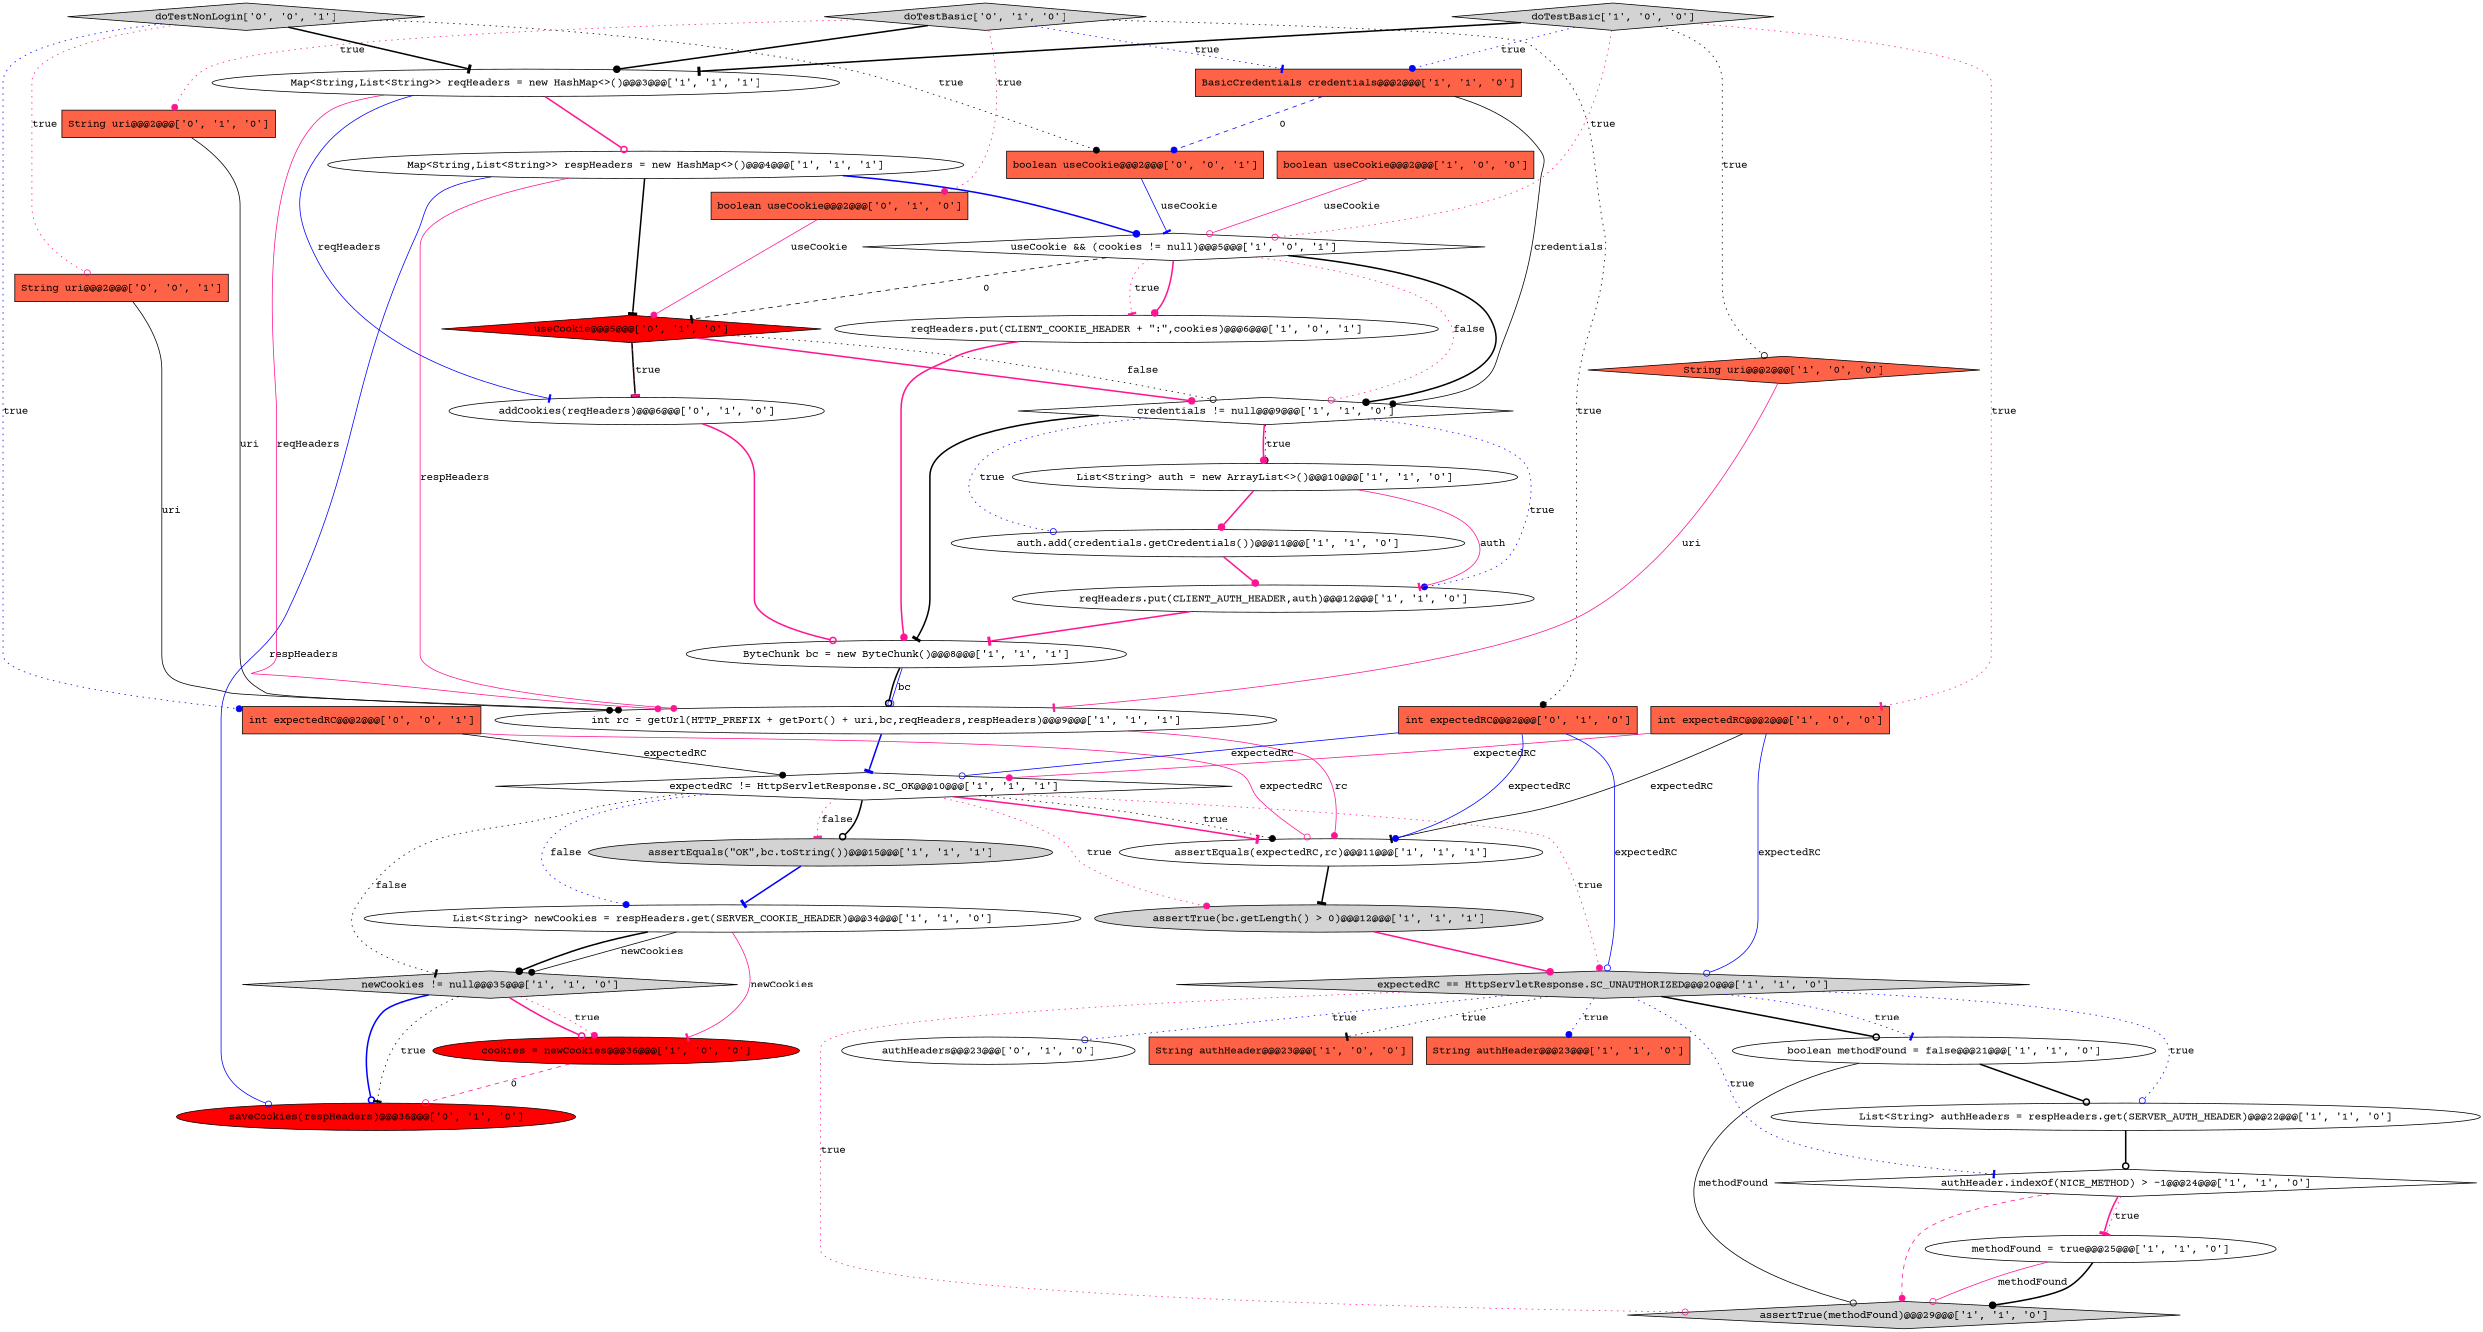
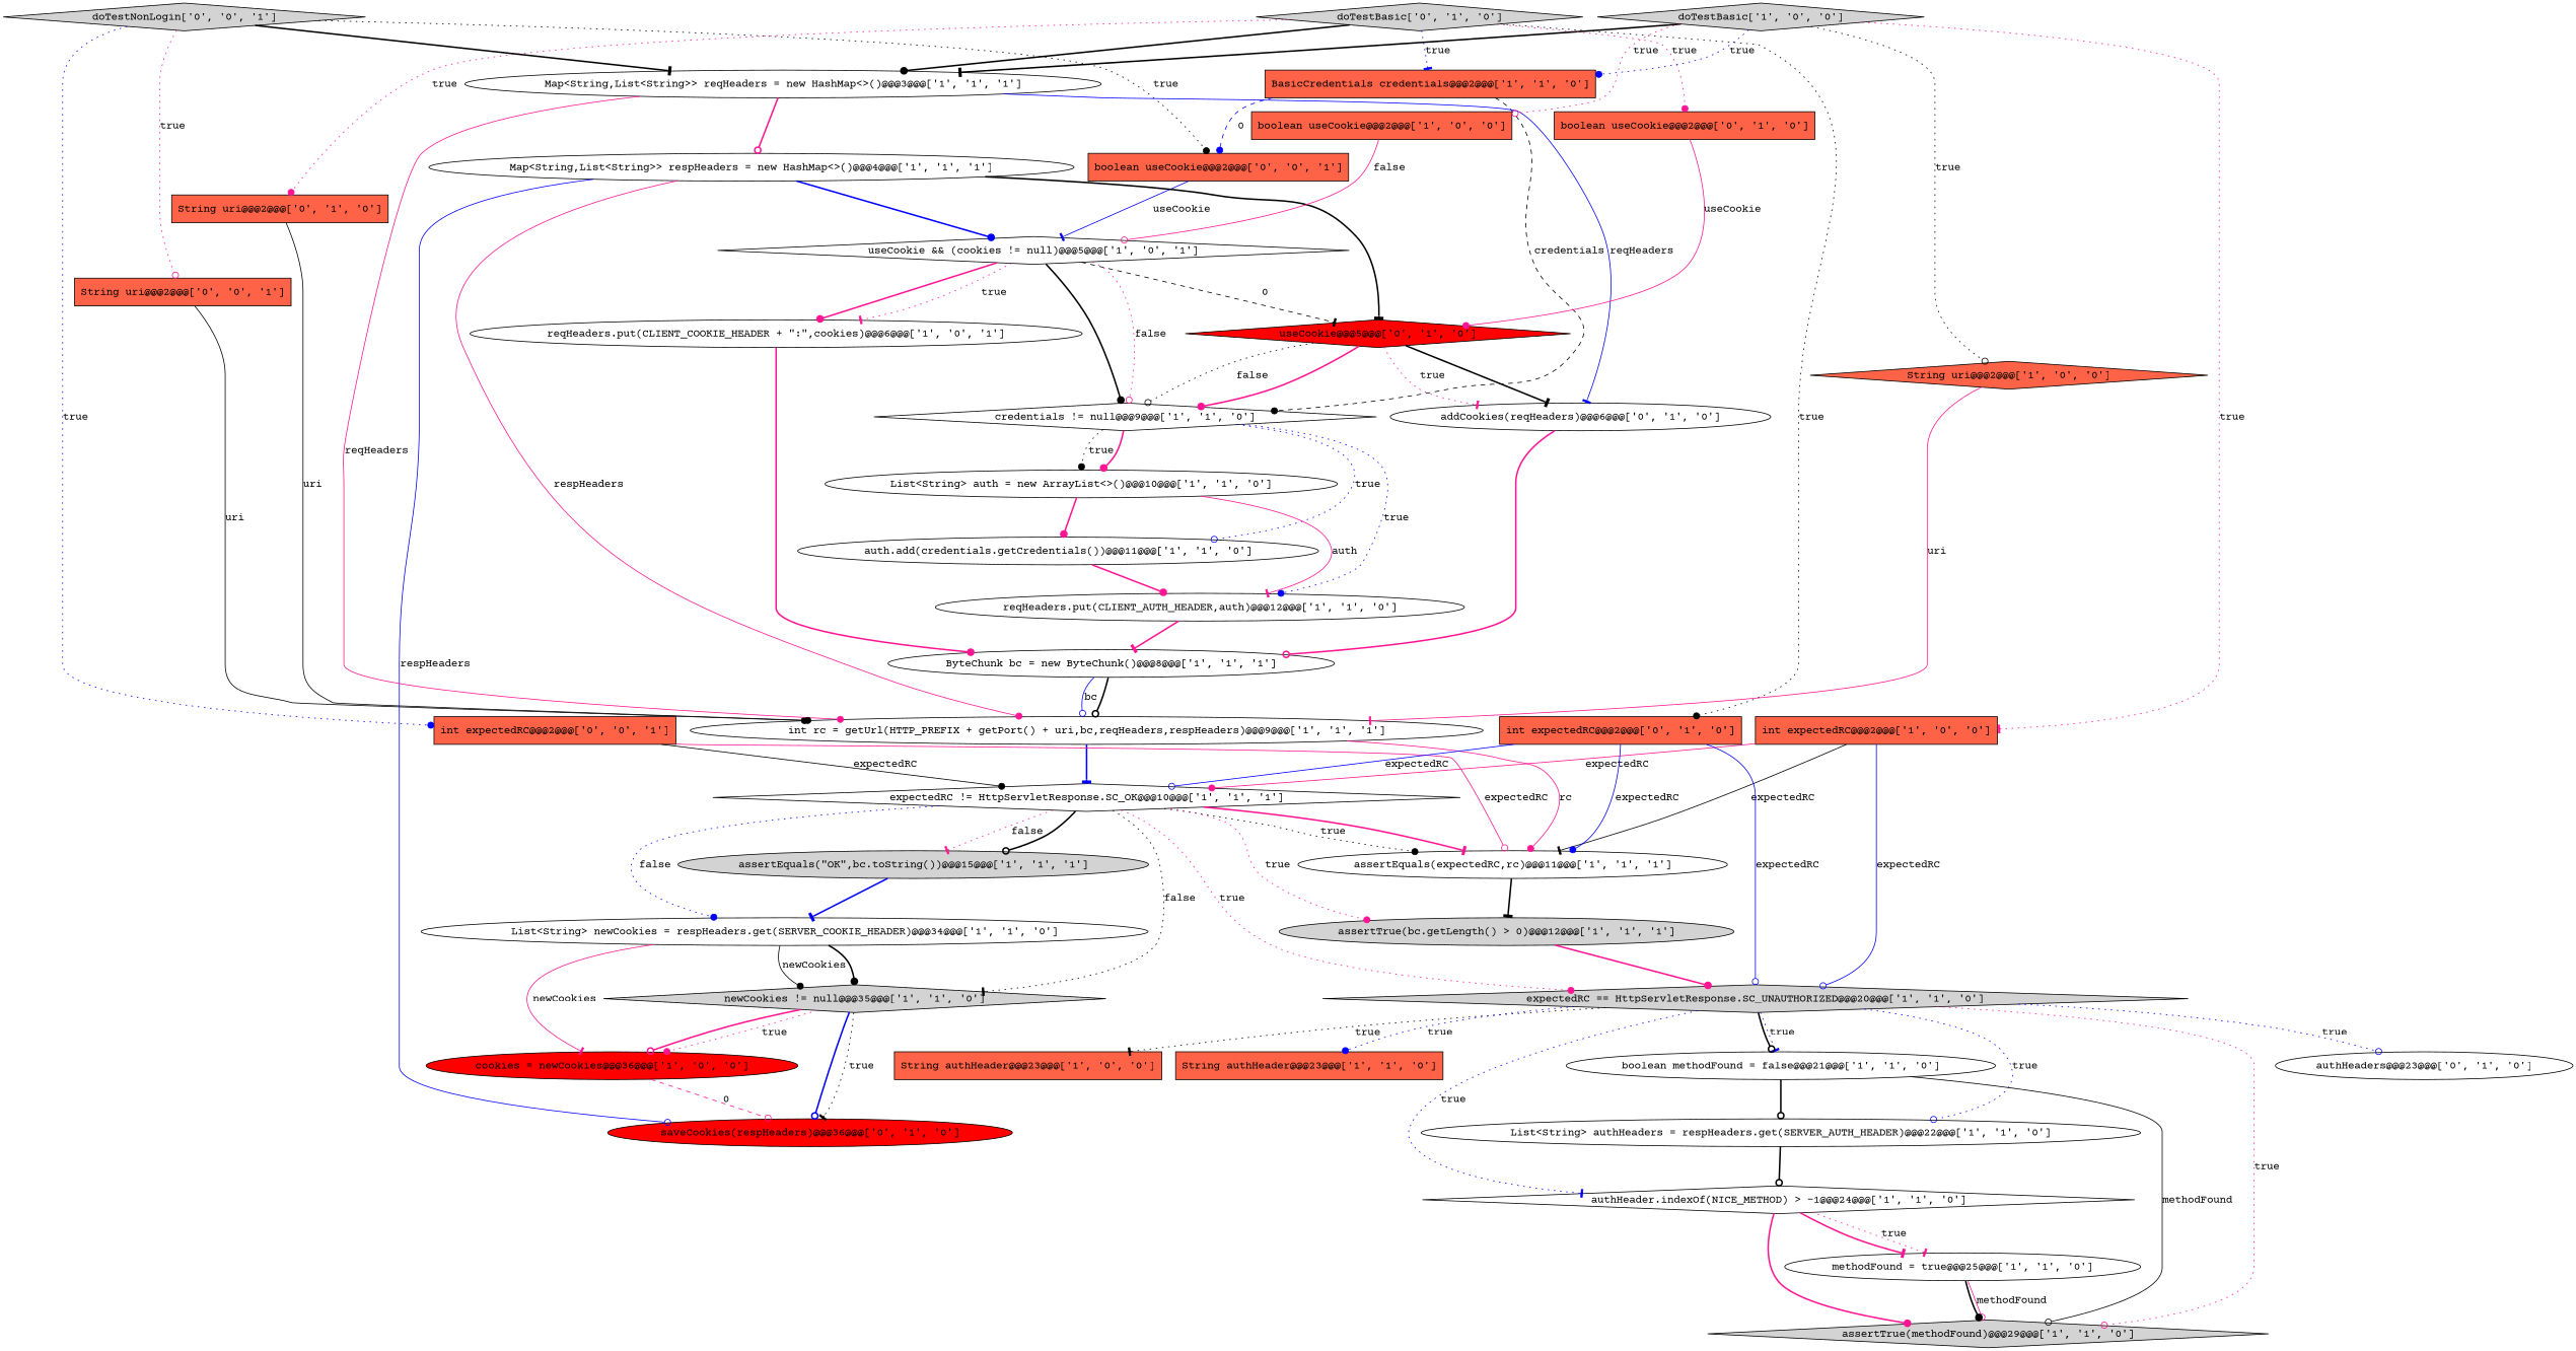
  digraph {
    fontname="Courier Prime"
    node [fillcolor=white fontname="Courier Prime" shape=ellipse style=filled]
    edge [arrowhead=dot color=deeppink fontname="Courier Prime" style=dotted]
    n1 [fillcolor=tomato label="BasicCredentials credentials@@@2@@@['1', '1', '0']" shape=box]
    n2 [label="credentials != null@@@9@@@['1', '1', '0']" shape=diamond]
    n3 [fillcolor=tomato label="boolean useCookie@@@2@@@['0', '0', '1']" shape=box]
    n4 [label="auth.add(credentials.getCredentials())@@@11@@@['1', '1', '0']"]
    n5 [label="reqHeaders.put(CLIENT_AUTH_HEADER,auth)@@@12@@@['1', '1', '0']"]
    n6 [label="List<String> auth = new ArrayList<>()@@@10@@@['1', '1', '0']"]
    n7 [label="ByteChunk bc = new ByteChunk()@@@8@@@['1', '1', '1']"]
    n8 [label="useCookie && (cookies != null)@@@5@@@['1', '0', '1']" shape=diamond]
    n9 [label="int rc = getUrl(HTTP_PREFIX + getPort() + uri,bc,reqHeaders,respHeaders)@@@9@@@['1', '1', '1']"]
    n10 [label="Map<String,List<String>> respHeaders = new HashMap<>()@@@4@@@['1', '1', '1']"]
    n11 [fillcolor=red label="saveCookies(respHeaders)@@@36@@@['0', '1', '0']"]
    n12 [fillcolor=red label="useCookie@@@5@@@['0', '1', '0']" shape=diamond]
    n13 [label="addCookies(reqHeaders)@@@6@@@['0', '1', '0']"]
    n14 [label="reqHeaders.put(CLIENT_COOKIE_HEADER + \":\",cookies)@@@6@@@['1', '0', '1']"]
    n15 [label="expectedRC != HttpServletResponse.SC_OK@@@10@@@['1', '1', '1']" shape=diamond]
    n16 [label="assertEquals(expectedRC,rc)@@@11@@@['1', '1', '1']"]
    n17 [label="methodFound = true@@@25@@@['1', '1', '0']"]
    n18 [fillcolor=lightgray label="assertTrue(methodFound)@@@29@@@['1', '1', '0']" shape=diamond]
    n19 [fillcolor=tomato label="String uri@@@2@@@['0', '0', '1']" shape=box]
    n20 [fillcolor=lightgray label="newCookies != null@@@35@@@['1', '1', '0']" shape=diamond]
    n21 [label="List<String> newCookies = respHeaders.get(SERVER_COOKIE_HEADER)@@@34@@@['1', '1', '0']"]
    n22 [fillcolor=lightgray label="expectedRC == HttpServletResponse.SC_UNAUTHORIZED@@@20@@@['1', '1', '0']" shape=diamond]
    n23 [fillcolor=lightgray label="assertTrue(bc.getLength() > 0)@@@12@@@['1', '1', '1']"]
    n24 [fillcolor=lightgray label="assertEquals(\"OK\",bc.toString())@@@15@@@['1', '1', '1']"]
    n25 [fillcolor=red label="cookies = newCookies@@@36@@@['1', '0', '0']"]
    n26 [label="authHeaders@@@23@@@['0', '1', '0']"]
    n27 [fillcolor=tomato label="String authHeader@@@23@@@['1', '0', '0']" shape=box]
    n28 [label="authHeader.indexOf(NICE_METHOD) > -1@@@24@@@['1', '1', '0']" shape=diamond]
    n29 [label="boolean methodFound = false@@@21@@@['1', '1', '0']"]
    n30 [label="List<String> authHeaders = respHeaders.get(SERVER_AUTH_HEADER)@@@22@@@['1', '1', '0']"]
    n31 [fillcolor=tomato label="String authHeader@@@23@@@['1', '1', '0']" shape=box]
    n32 [label="Map<String,List<String>> reqHeaders = new HashMap<>()@@@3@@@['1', '1', '1']"]
    n33 [fillcolor=tomato label="boolean useCookie@@@2@@@['1', '0', '0']" shape=box]
    n34 [fillcolor=tomato label="int expectedRC@@@2@@@['0', '0', '1']" shape=box]
    n35 [fillcolor=lightgray label="doTestBasic['1', '0', '0']" shape=diamond]
    n36 [fillcolor=tomato label="int expectedRC@@@2@@@['1', '0', '0']" shape=box]
    n37 [fillcolor=tomato label="String uri@@@2@@@['1', '0', '0']" shape=diamond]
    n38 [fillcolor=lightgray label="doTestBasic['0', '1', '0']" shape=diamond]
    n39 [fillcolor=tomato label="int expectedRC@@@2@@@['0', '1', '0']" shape=box]
    n40 [fillcolor=tomato label="String uri@@@2@@@['0', '1', '0']" shape=box]
    n41 [fillcolor=tomato label="boolean useCookie@@@2@@@['0', '1', '0']" shape=box]
    n42 [fillcolor=lightgray label="doTestNonLogin['0', '0', '1']" shape=diamond]
-   n1 -> n2 [color=black label=credentials style=solid]
+   n1 -> n2 [color=black label=credentials style=dashed]
    n1 -> n3 [color=blue label=0 style=dashed]
    n2 -> n4 [arrowhead=odot color=blue label=true]
    n2 -> n5 [color=blue label=true]
    n2 -> n6 [color=black label=true]
    n2 -> n6 [style=bold]
-   n2 -> n7 [arrowhead=tee color=black style=bold]
    n3 -> n8 [arrowhead=tee color=blue label=useCookie style=solid]
    n4 -> n5 [style=bold]
    n5 -> n7 [arrowhead=tee style=bold]
    n6 -> n4 [style=bold]
    n6 -> n5 [arrowhead=tee label=auth style=solid]
    n7 -> n9 [arrowhead=odot color=black style=bold]
    n7 -> n9 [arrowhead=odot color=blue label=bc style=solid]
    n8 -> n2 [arrowhead=odot label=false]
    n8 -> n2 [color=black style=bold]
    n8 -> n12 [arrowhead=tee color=black label=0 style=dashed]
    n8 -> n14 [style=bold]
    n8 -> n14 [arrowhead=tee label=true]
    n9 -> n15 [arrowhead=tee color=blue style=bold]
    n9 -> n16 [label=rc style=solid]
    n10 -> n8 [color=blue style=bold]
    n10 -> n9 [label=respHeaders style=solid]
    n10 -> n11 [arrowhead=odot color=blue label=respHeaders style=solid]
    n10 -> n12 [arrowhead=tee color=black style=bold]
    n12 -> n2 [style=bold]
    n12 -> n2 [arrowhead=odot color=black label=false]
    n12 -> n13 [arrowhead=tee color=black style=bold]
    n12 -> n13 [arrowhead=tee label=true]
    n13 -> n7 [arrowhead=odot style=bold]
    n14 -> n7 [style=bold]
    n15 -> n16 [arrowhead=tee style=bold]
    n15 -> n16 [color=black label=true]
    n15 -> n20 [arrowhead=tee color=black label=false]
    n15 -> n21 [color=blue label=false]
    n15 -> n22 [label=true]
    n15 -> n23 [label=true]
    n15 -> n24 [arrowhead=tee label=false]
    n15 -> n24 [arrowhead=odot color=black style=bold]
    n16 -> n23 [arrowhead=tee color=black style=bold]
    n17 -> n18 [arrowhead=odot label=methodFound style=solid]
    n17 -> n18 [color=black style=bold]
    n19 -> n9 [color=black label=uri style=solid]
    n20 -> n11 [arrowhead=odot color=blue style=bold]
    n20 -> n11 [arrowhead=tee color=black label=true]
    n20 -> n25 [arrowhead=odot style=bold]
    n20 -> n25 [label=true]
    n21 -> n20 [color=black label=newCookies style=solid]
    n21 -> n20 [color=black style=bold]
    n21 -> n25 [arrowhead=tee label=newCookies style=solid]
    n22 -> n18 [arrowhead=odot label=true]
    n22 -> n26 [arrowhead=odot color=blue label=true]
    n22 -> n27 [arrowhead=tee color=black label=true]
    n22 -> n28 [arrowhead=tee color=blue label=true]
    n22 -> n29 [arrowhead=tee color=blue label=true]
    n22 -> n29 [arrowhead=odot color=black style=bold]
    n22 -> n30 [arrowhead=odot color=blue label=true]
    n22 -> n31 [color=blue label=true]
    n23 -> n22 [style=bold]
    n24 -> n21 [arrowhead=tee color=blue style=bold]
    n25 -> n11 [arrowhead=odot label=0 style=dashed]
    n28 -> n17 [arrowhead=tee label=true]
    n28 -> n17 [arrowhead=tee style=bold]
-   n28 -> n18 [style=dashed]
+   n28 -> n18 [style=bold]
    n29 -> n18 [arrowhead=odot color=black label=methodFound style=solid]
    n29 -> n30 [arrowhead=odot color=black style=bold]
    n30 -> n28 [arrowhead=odot color=black style=bold]
    n32 -> n9 [label=reqHeaders style=solid]
    n32 -> n10 [arrowhead=odot style=bold]
    n32 -> n13 [arrowhead=tee color=blue label=reqHeaders style=solid]
-   n33 -> n8 [arrowhead=odot label=useCookie style=solid]
+   n33 -> n8 [arrowhead=odot label=false style=solid]
    n34 -> n15 [color=black label=expectedRC style=solid]
    n34 -> n16 [arrowhead=odot label=expectedRC style=solid]
    n35 -> n1 [color=blue label=true]
    n35 -> n32 [arrowhead=tee color=black style=bold]
-   n35 -> n8 [arrowhead=odot label=true]
+   n35 -> n33 [arrowhead=odot label=true]
    n35 -> n36 [arrowhead=tee label=true]
    n35 -> n37 [arrowhead=odot color=black label=true]
    n36 -> n15 [label=expectedRC style=solid]
    n36 -> n16 [arrowhead=tee color=black label=expectedRC style=solid]
    n36 -> n22 [arrowhead=odot color=blue label=expectedRC style=solid]
    n37 -> n9 [arrowhead=tee label=uri style=solid]
    n38 -> n1 [arrowhead=tee color=blue label=true]
    n38 -> n32 [color=black style=bold]
    n38 -> n39 [color=black label=true]
    n38 -> n40 [label=true]
    n38 -> n41 [label=true]
    n39 -> n15 [arrowhead=odot color=blue label=expectedRC style=solid]
    n39 -> n16 [color=blue label=expectedRC style=solid]
    n39 -> n22 [arrowhead=odot color=blue label=expectedRC style=solid]
    n40 -> n9 [color=black label=uri style=solid]
    n41 -> n12 [label=useCookie style=solid]
    n42 -> n3 [color=black label=true]
    n42 -> n19 [arrowhead=odot label=true]
    n42 -> n32 [arrowhead=tee color=black style=bold]
    n42 -> n34 [color=blue label=true]
  }
